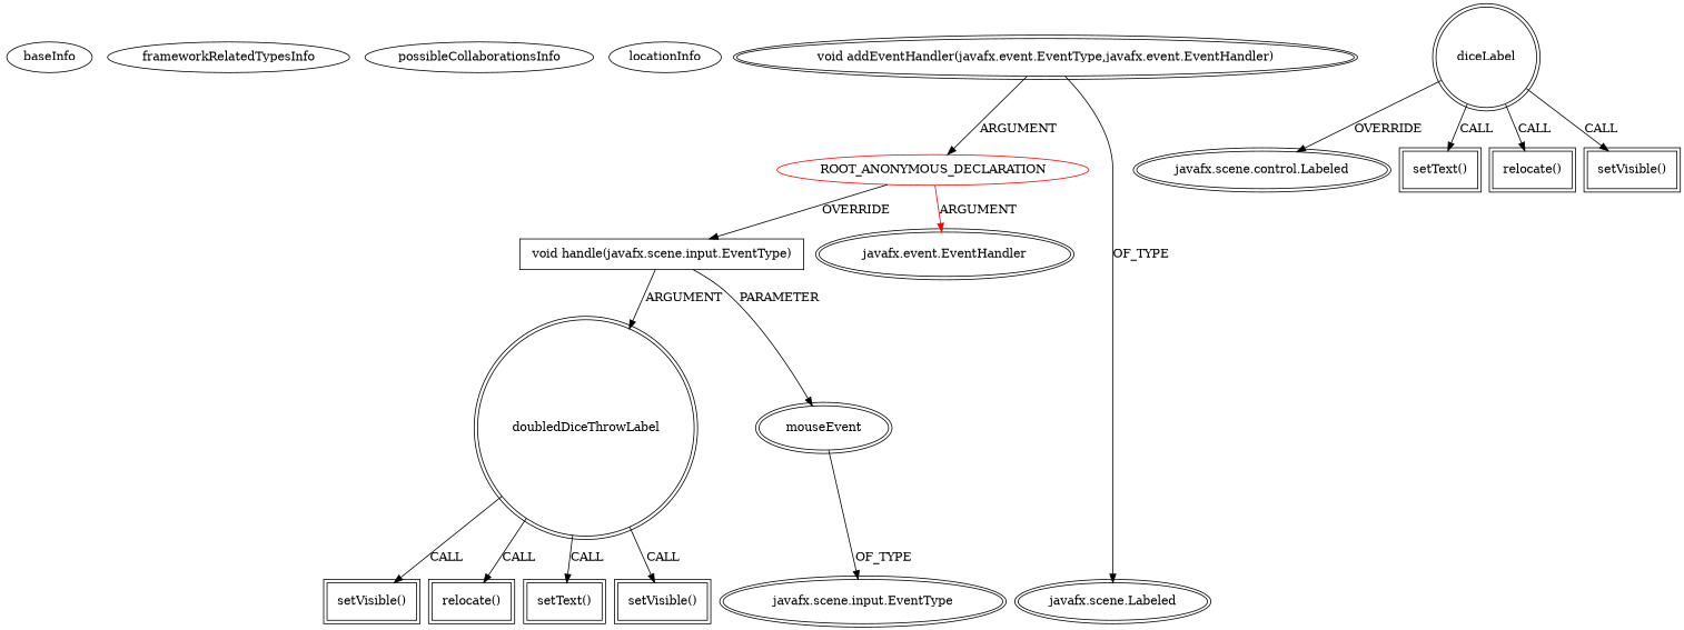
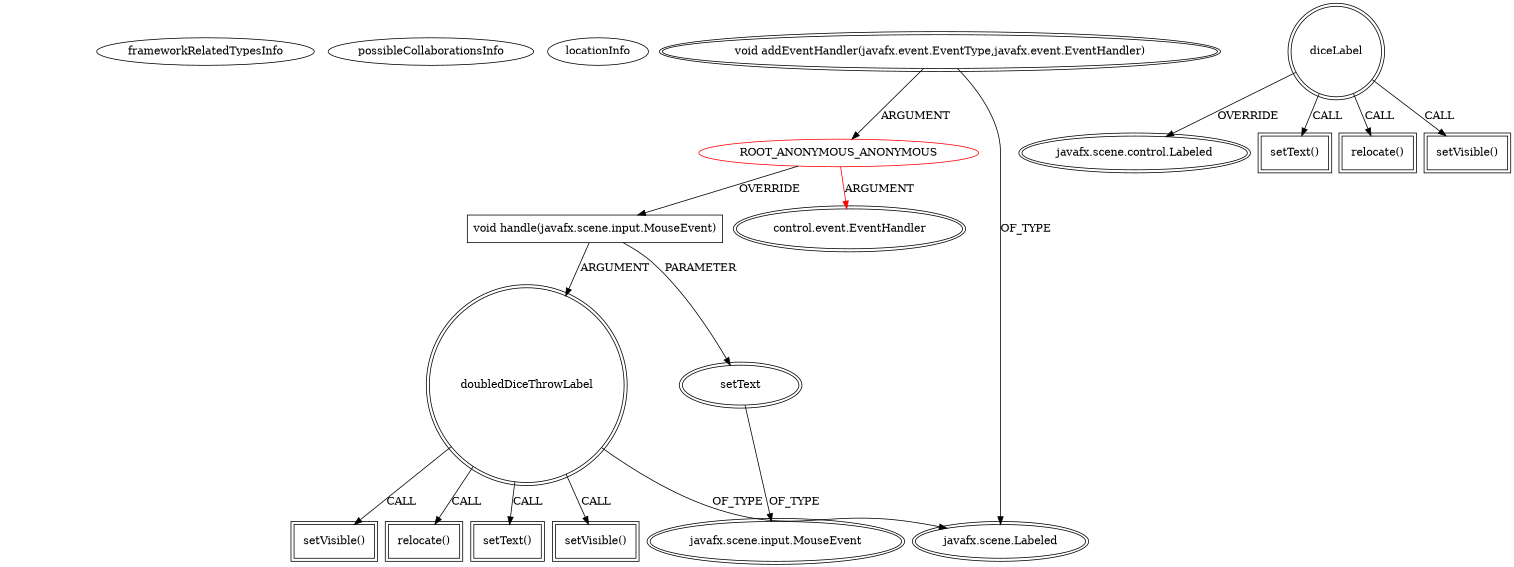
  digraph {
    node [isFrameworkType=true vertexType=INSIDE_CALL peripheries=2]
-   baseInfo [category=extension_graph graphId=1397 isAnonymous=true possibleRelation=false isFrameworkType="" vertexType="" peripheries=""]
    frameworkRelatedTypesInfo [0="javafx.event.EventHandler" isFrameworkType="" vertexType="" peripheries=""]
    possibleCollaborationsInfo [isFrameworkType="" vertexType="" peripheries=""]
    locationInfo [contextSignature="void initializeDiceOnBoard()" filePath="/Szoftverfolyamatok1-SzF1/SzF1-master/IdeaProjects/Monopoly_JavaFX/src/Monopoly/BoardController.java" graphId=1397 projectName="Szoftverfolyamatok1-SzF1" isFrameworkType="" vertexType="" peripheries=""]
-   n5 [color=red isFrameworkType=false label=ROOT_ANONYMOUS_DECLARATION vertexType=ROOT_ANONYMOUS_DECLARATION peripheries=""]
-   n6 [label="javafx.event.EventHandler" vertexType=FRAMEWORK_INTERFACE_TYPE]
-   n7 [isFrameworkType=false label="void handle(javafx.scene.input.EventType)" shape=box vertexType=OVERRIDING_METHOD_DECLARATION peripheries=""]
-   n8 [label=mouseEvent vertexType=PARAMETER_DECLARATION]
+   n5 [color=red isFrameworkType=false label=ROOT_ANONYMOUS_ANONYMOUS vertexType=ROOT_ANONYMOUS_DECLARATION peripheries=""]
+   n6 [label="control.event.EventHandler" vertexType=FRAMEWORK_INTERFACE_TYPE]
+   n7 [isFrameworkType=false label="void handle(javafx.scene.input.MouseEvent)" shape=box vertexType=OVERRIDING_METHOD_DECLARATION peripheries=""]
+   n8 [label=setText vertexType=PARAMETER_DECLARATION]
    n9 [label=doubledDiceThrowLabel shape=circle vertexType=VARIABLE_EXPRESION]
    n10 [label="void addEventHandler(javafx.event.EventType,javafx.event.EventHandler)" vertexType=OUTSIDE_CALL]
    n11 [label="javafx.scene.Labeled" vertexType=FRAMEWORK_CLASS_TYPE]
-   n12 [label="javafx.scene.input.EventType" vertexType=FRAMEWORK_CLASS_TYPE]
+   n12 [label="javafx.scene.input.MouseEvent" vertexType=FRAMEWORK_CLASS_TYPE]
    n13 [label=diceLabel shape=circle vertexType=VARIABLE_EXPRESION]
    n14 [label="javafx.scene.control.Labeled" vertexType=FRAMEWORK_CLASS_TYPE]
    n15 [label="setText()" shape=box]
    n16 [label="relocate()" shape=box]
    n17 [label="setVisible()" shape=box]
    n18 [label="setVisible()" shape=box]
    n19 [label="setVisible()" shape=box]
    n20 [label="relocate()" shape=box]
    n21 [label="setText()" shape=box]
    n5 -> n6 [color=red label=ARGUMENT]
    n5 -> n7 [label=OVERRIDE]
    n7 -> n8 [label=PARAMETER]
    n7 -> n9 [label=ARGUMENT]
    n8 -> n12 [label=OF_TYPE]
+   n9 -> n11 [label=OF_TYPE]
    n9 -> n18 [label=CALL]
    n9 -> n19 [label=CALL]
    n9 -> n20 [label=CALL]
    n9 -> n21 [label=CALL]
    n10 -> n5 [label=ARGUMENT]
    n10 -> n11 [label=OF_TYPE]
    n13 -> n14 [label=OVERRIDE]
    n13 -> n15 [label=CALL]
    n13 -> n16 [label=CALL]
    n13 -> n17 [label=CALL]
  }
